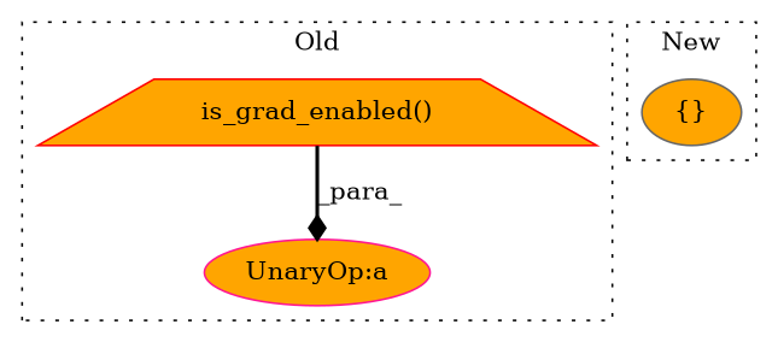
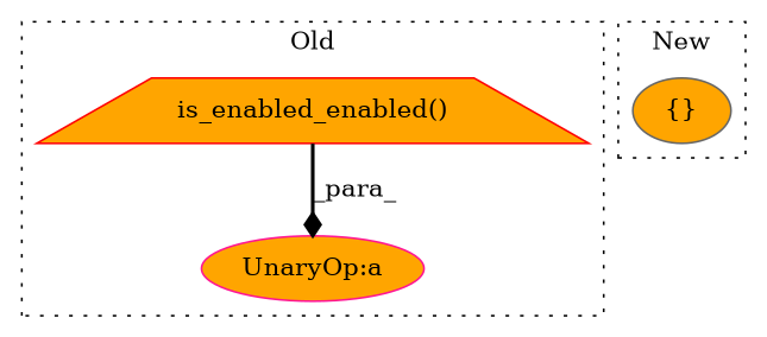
  digraph {
    node [shape=ellipse style=filled fillcolor=orange]
-   n1 [a=75 l=23 label="is_grad_enabled()" s=10390 shape=trapezium color=red]
+   n1 [a=75 l=23 label="is_enabled_enabled()" s=10390 shape=trapezium color=red]
    n2 [a=61 l=46 label="UnaryOp:a" s=10368 color=deeppink]
    n3 [a=59 l="1,0" label="{}" s="10753,10758" color=gray40]
    subgraph cluster_1 {
      label=Old
      style=dotted
      n1
      n2
    }
    subgraph cluster_2 {
      label=New
      style=dotted
      n3
    }
    n1 -> n2 [label=_para_ style=bold arrowhead=diamond]
  }
